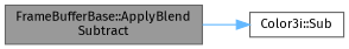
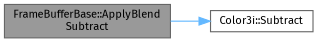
  digraph {
    rankdir=LR
    fontname="Fira Sans"
    node [fontname="Fira Sans" fontsize=10 shape=box style=filled]
    n1 [color=gray40 fillcolor=grey60 fontcolor=black height=0.2 label="FrameBufferBase::ApplyBlend\lSubtract" width=0.4]
-   n2 [color=grey40 fillcolor=white height=0.2 label="Color3i::Sub" width=0.4]
+   n2 [color=grey40 fillcolor=white height=0.2 label="Color3i::Subtract" width=0.4]
    n1 -> n2 [color=steelblue1 fontname="Fira Sans" fontsize=10 labelfontname=Helvetica labelfontsize=10 style=solid]
  }
